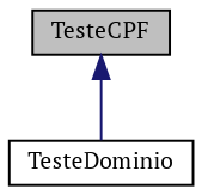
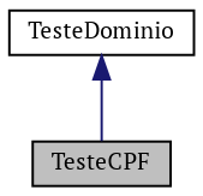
  digraph {
    fontname="PT Serif"
    node [color=black fontname="PT Serif" fontsize=10 shape=record style=filled]
    n1 [fillcolor=grey75 fontcolor=black height=0.2 label=TesteCPF width=0.4]
    n2 [fillcolor=white height=0.2 label=TesteDominio width=0.4]
-   n1 -> n2 [color=midnightblue dir=back fontname="PT Serif" fontsize=10 labelfontname=Helvetica labelfontsize=10 style=solid]
+   n2 -> n1 [color=midnightblue dir=back fontname="PT Serif" fontsize=10 labelfontname=Helvetica labelfontsize=10 style=solid]
  }
